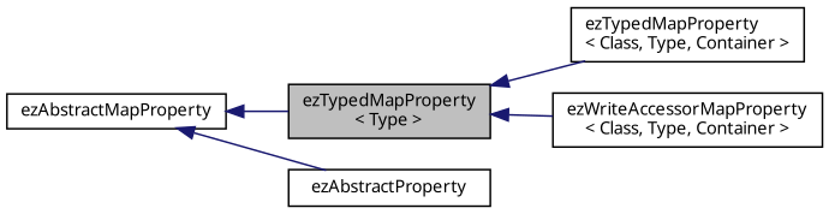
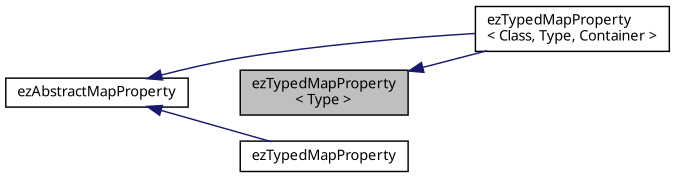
  digraph {
    fontname="Noto Sans"
    rankdir=LR
    node [color=black fillcolor=white fontname="Noto Sans" fontsize=10 shape=record style=filled]
    edge [color=midnightblue dir=back fontname="Noto Sans" fontsize=10 labelfontname=Helvetica labelfontsize=10 style=solid]
    n1 [fillcolor=grey75 fontcolor=black height=0.2 label="ezTypedMapProperty\l\< Type \>" width=0.4]
    n2 [height=0.2 label="ezTypedMapProperty\l\< Class, Type, Container \>" width=0.4]
-   n3 [height=0.2 label="ezWriteAccessorMapProperty\l\< Class, Type, Container \>" width=0.4]
    n4 [height=0.2 label=ezAbstractMapProperty width=0.4]
-   n5 [height=0.2 label=ezAbstractProperty width=0.4]
+   n5 [height=0.2 label=ezTypedMapProperty width=0.4]
    n1 -> n2
-   n1 -> n3
-   n4 -> n1
+   n4 -> n2
    n4 -> n5
  }
